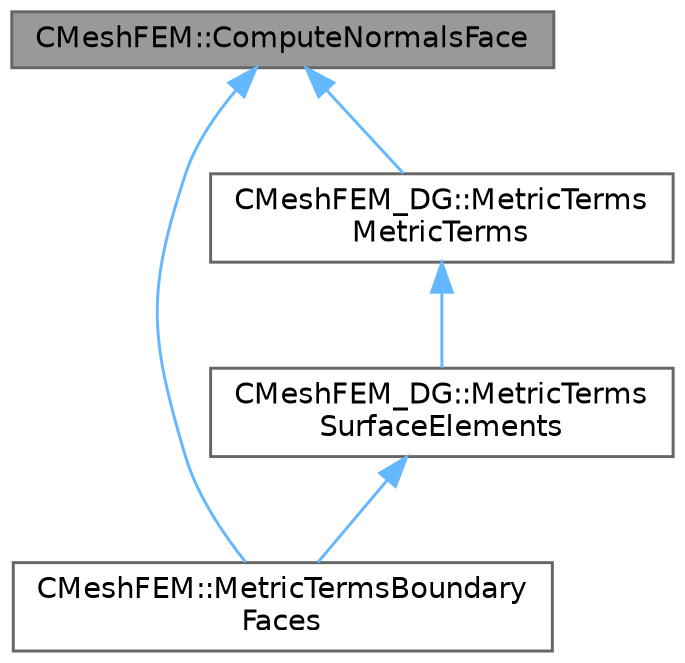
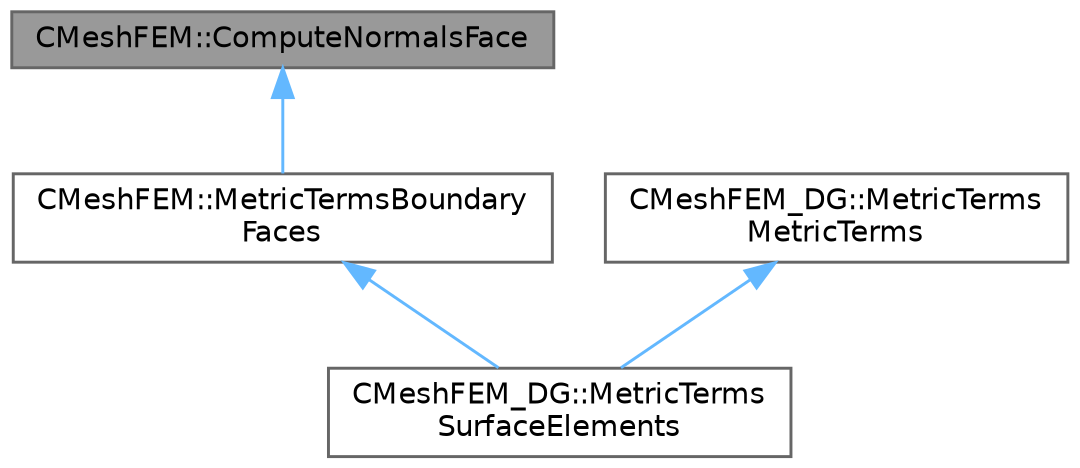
  digraph {
    rankdir=TB
    node [color=grey40 fillcolor=white fontname=Helvetica fontsize=10 shape=box style=filled]
    edge [color=steelblue1 dir=back fontname=Helvetica fontsize=10 labelfontname=Helvetica labelfontsize=10 style=solid]
    n1 [color=gray40 fillcolor=grey60 fontcolor=black height=0.2 label="CMeshFEM::ComputeNormalsFace" width=0.4]
    n2 [height=0.2 label="CMeshFEM::MetricTermsBoundary\lFaces" width=0.4]
    n3 [height=0.2 label="CMeshFEM_DG::MetricTerms\lMetricTerms" width=0.4]
    n4 [height=0.2 label="CMeshFEM_DG::MetricTerms\lSurfaceElements" width=0.4]
    n1 -> n2
-   n1 -> n3
-   n4 -> n2
+   n2 -> n4
    n3 -> n4
  }
